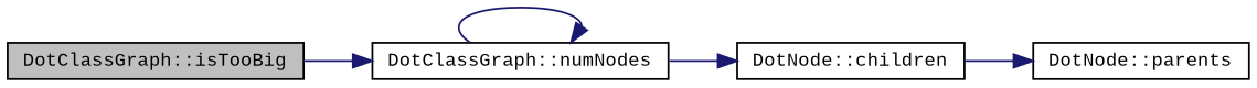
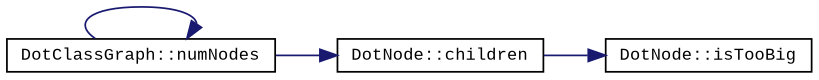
  digraph {
    fontname="Liberation Mono"
    rankdir=LR
    node [color=black fillcolor=white fontname="Liberation Mono" fontsize=10 shape=record style=filled]
    edge [color=midnightblue fontname="Liberation Mono" fontsize=10 labelfontname=Helvetica labelfontsize=10 style=solid]
-   n1 [fillcolor=grey75 fontcolor=black height=0.2 label="DotClassGraph::isTooBig" width=0.4]
    n2 [height=0.2 label="DotClassGraph::numNodes" width=0.4]
    n3 [height=0.2 label="DotNode::children" width=0.4]
-   n4 [height=0.2 label="DotNode::parents" width=0.4]
-   n1 -> n2
+   n4 [height=0.2 label="DotNode::isTooBig" width=0.4]
    n2 -> n2
    n2 -> n3
    n3 -> n4
  }
